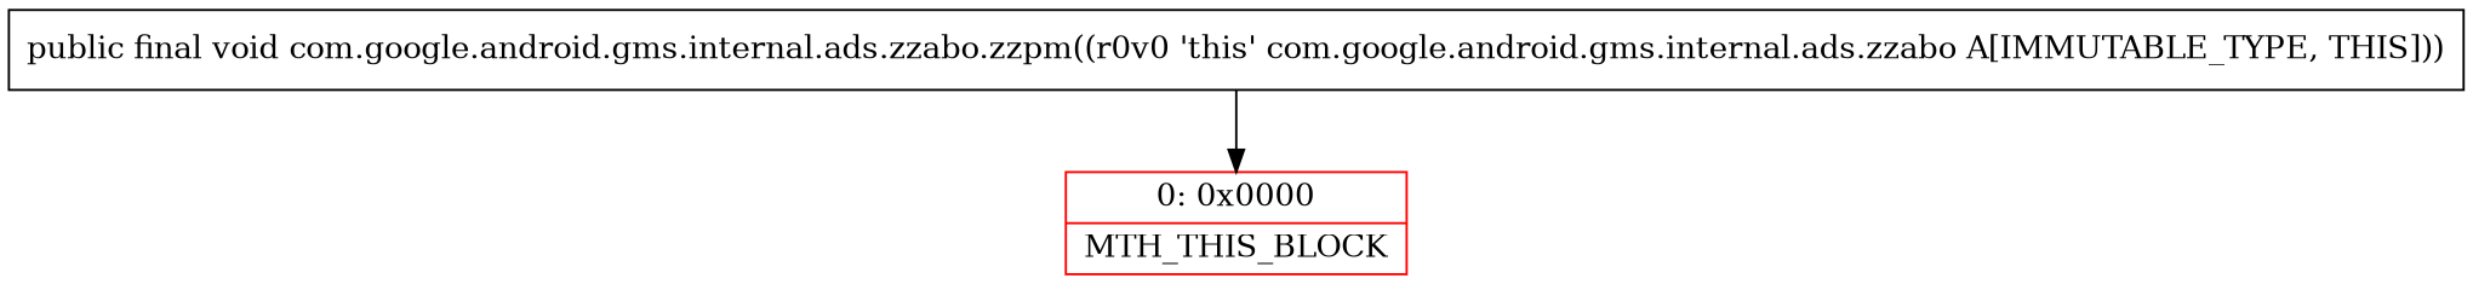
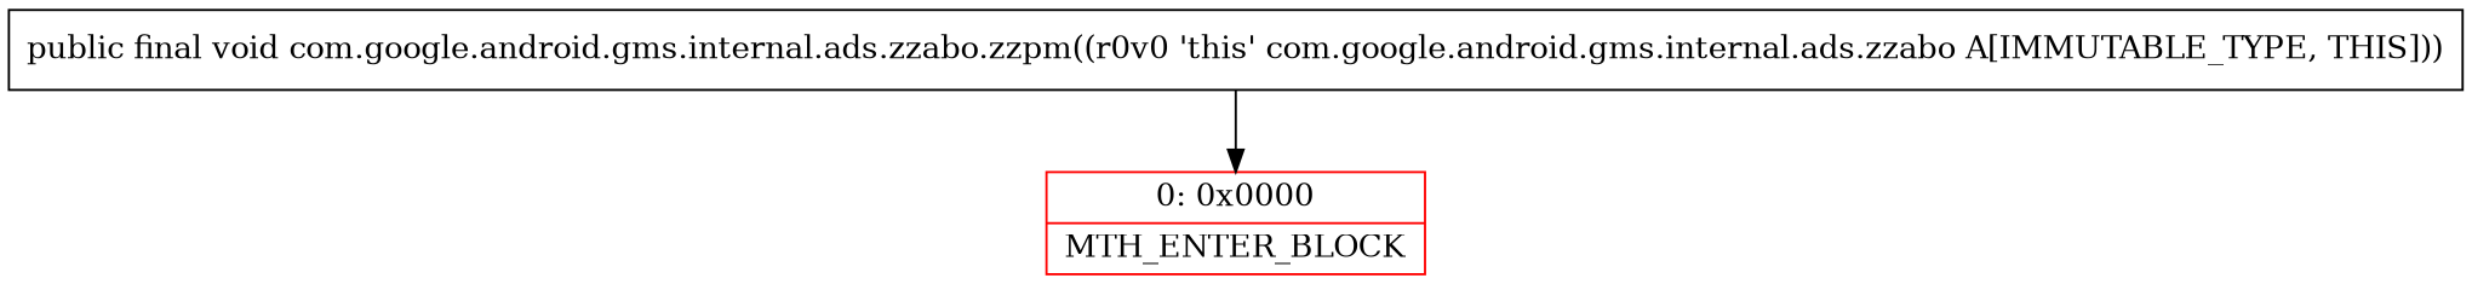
  digraph {
    node [shape=record]
-   n1 [color=red label="{0\:\ 0x0000|MTH_THIS_BLOCK\l}"]
+   n1 [color=red label="{0\:\ 0x0000|MTH_ENTER_BLOCK\l}"]
    n2 [label="{public final void com.google.android.gms.internal.ads.zzabo.zzpm((r0v0 'this' com.google.android.gms.internal.ads.zzabo A[IMMUTABLE_TYPE, THIS])) }"]
    subgraph cluster_1 {
      label="R(0)"
    }
    n2 -> n1
  }
